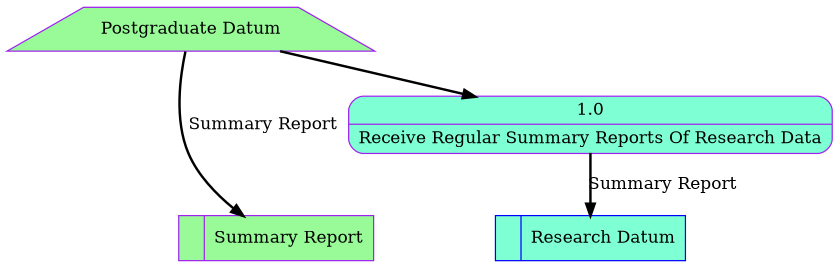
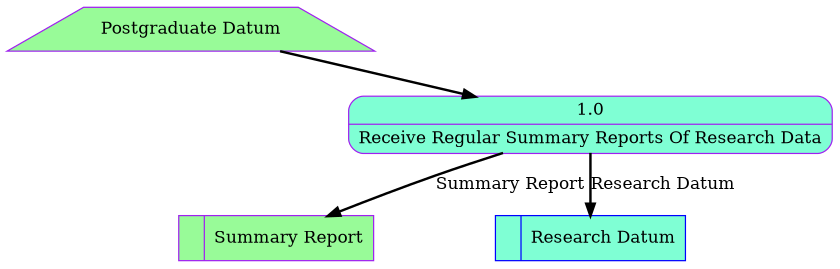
  digraph {
    node [color=purple fillcolor=aquamarine shape=record style=filled]
    edge [style=bold]
    n1 [color=blue label="<f0>  |<f1> Research Datum "]
    n2 [fillcolor=palegreen label="<f0>  |<f1> Summary Report "]
    n3 [fillcolor=palegreen label="Postgraduate Datum" shape=trapezium]
    n4 [label="{<f0> 1.0|<f1> Receive Regular Summary Reports Of Research Data }" shape=Mrecord]
    n3 -> n4
-   n4 -> n1 [label="Summary Report"]
-   n3 -> n2 [label="Summary Report"]
+   n4 -> n1 [label="Research Datum"]
+   n4 -> n2 [label="Summary Report"]
  }
